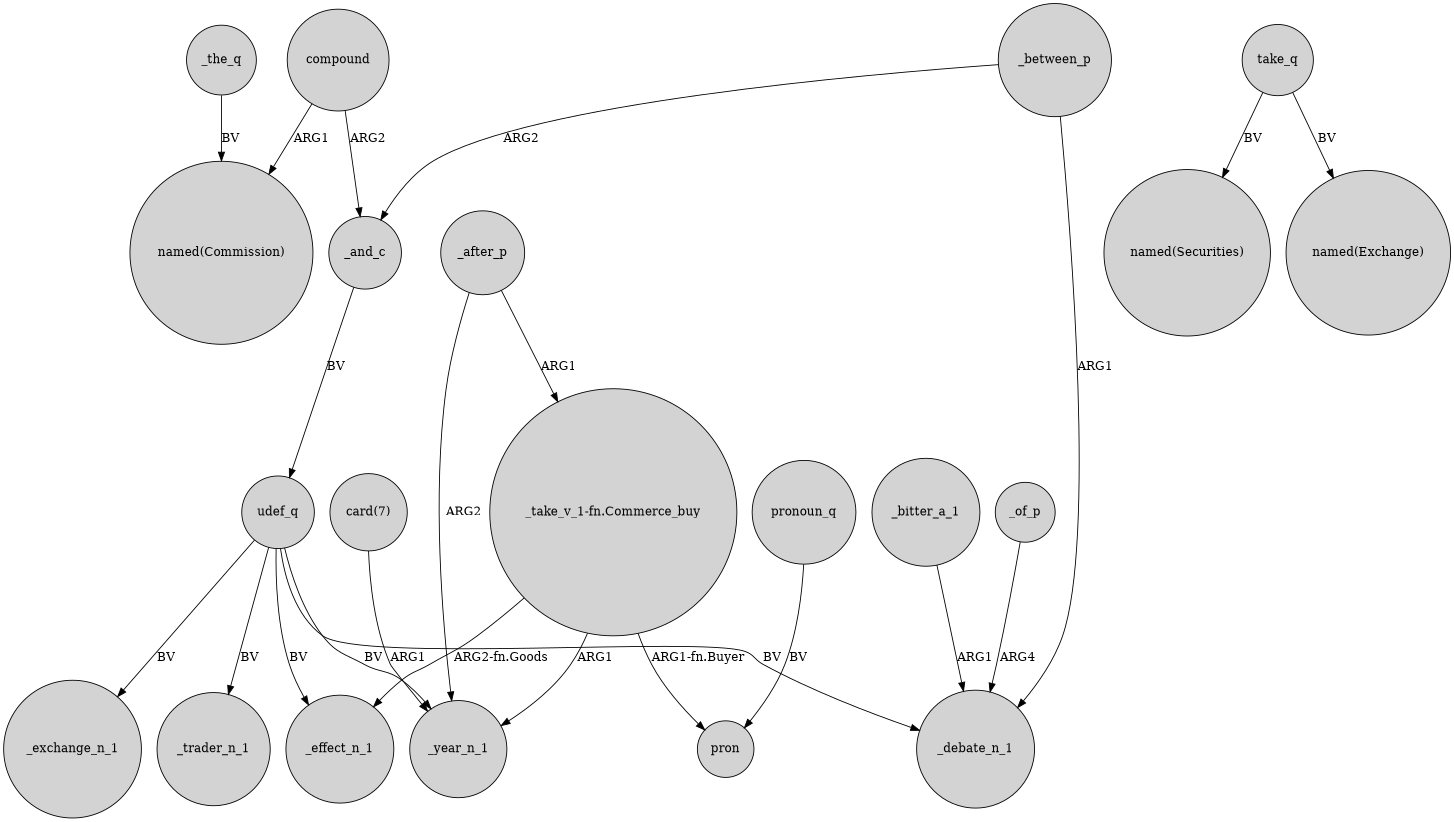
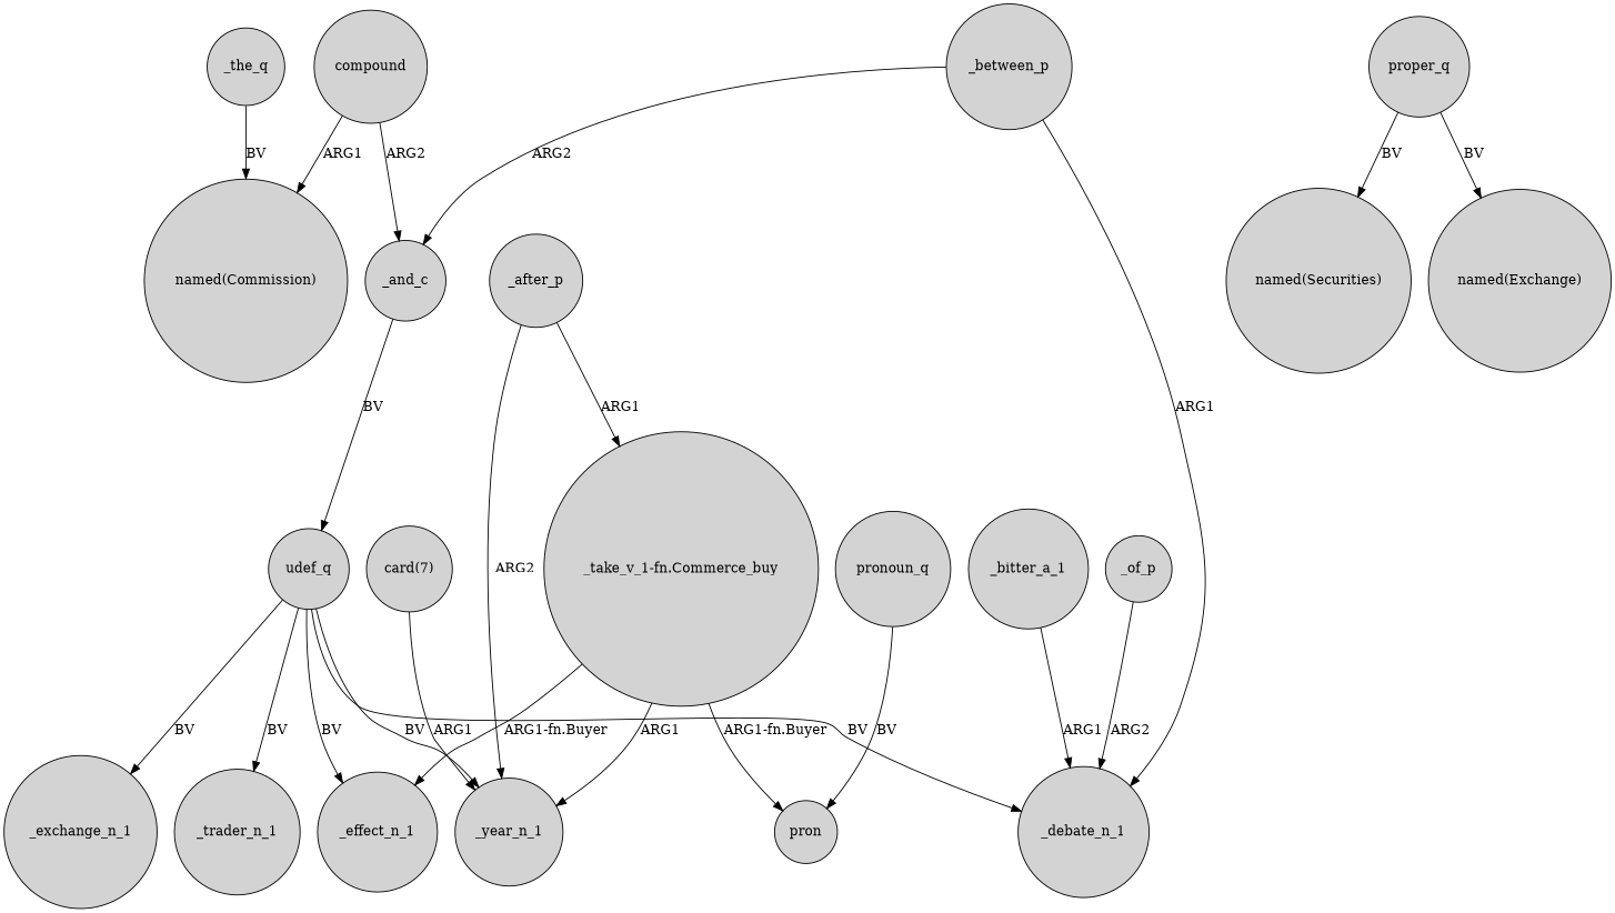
  digraph {
    node [shape=circle style=filled]
    compound
    "named(Commission)"
    _and_c
    udef_q
-   proper_q [label=take_q]
+   proper_q
    "named(Securities)"
    "named(Exchange)"
    _after_p
    "_take_v_1-fn.Commerce_buy"
    _year_n_1
    pron
    _effect_n_1
    _exchange_n_1
    _debate_n_1
    _trader_n_1
    _the_q
    _bitter_a_1
    pronoun_q
    _of_p
    _between_p
    "card(7)"
    compound -> "named(Commission)" [label=ARG1]
    compound -> _and_c [label=ARG2]
    _and_c -> udef_q [label=BV]
    udef_q -> _year_n_1 [label=BV]
    udef_q -> _effect_n_1 [label=BV]
    udef_q -> _exchange_n_1 [label=BV]
    udef_q -> _debate_n_1 [label=BV]
    udef_q -> _trader_n_1 [label=BV]
    proper_q -> "named(Securities)" [label=BV]
    proper_q -> "named(Exchange)" [label=BV]
    _after_p -> "_take_v_1-fn.Commerce_buy" [label=ARG1]
    _after_p -> _year_n_1 [label=ARG2]
    "_take_v_1-fn.Commerce_buy" -> _year_n_1 [label=ARG1]
    "_take_v_1-fn.Commerce_buy" -> pron [label="ARG1-fn.Buyer"]
-   "_take_v_1-fn.Commerce_buy" -> _effect_n_1 [label="ARG2-fn.Goods"]
+   "_take_v_1-fn.Commerce_buy" -> _effect_n_1 [label="ARG1-fn.Buyer"]
    _the_q -> "named(Commission)" [label=BV]
    _bitter_a_1 -> _debate_n_1 [label=ARG1]
    pronoun_q -> pron [label=BV]
-   _of_p -> _debate_n_1 [label=ARG4]
+   _of_p -> _debate_n_1 [label=ARG2]
    _between_p -> _and_c [label=ARG2]
    _between_p -> _debate_n_1 [label=ARG1]
    "card(7)" -> _year_n_1 [label=ARG1]
  }
